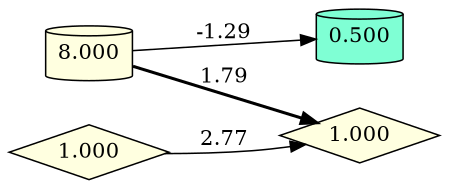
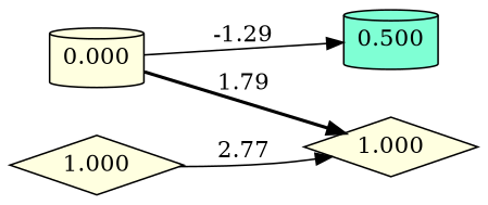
  digraph {
    rankdir=LR
    node [fillcolor=lightyellow shape=cylinder style=filled]
    edge [style=solid]
-   n1 [label=8.000]
+   n1 [label=0.000]
    n2 [fillcolor=aquamarine label=0.500]
    n3 [label=1.000 shape=diamond]
    n4 [label=1.000 shape=diamond]
    n1 -> n2 [label=-1.29]
    n1 -> n3 [label=1.79 style=bold]
    n4 -> n3 [label=2.77]
  }
